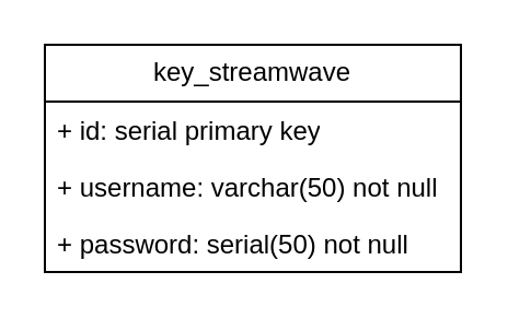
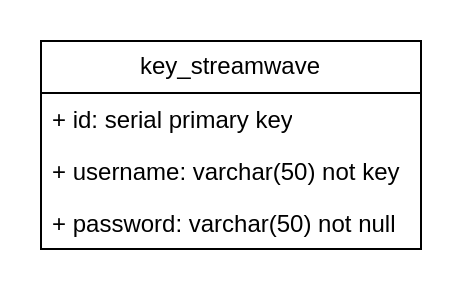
  <mxCell id="0" />
  <mxCell id="1" parent="0" />
  <mxCell id="2" value="key_streamwave" style="swimlane;fontStyle=0;childLayout=stackLayout;horizontal=1;startSize=26;fillColor=none;horizontalStack=0;resizeParent=1;resizeParentMax=0;resizeLast=0;collapsible=1;marginBottom=0;whiteSpace=wrap;html=1;" vertex="1" parent="1"><mxGeometry x="20" y="20" width="190" height="104" as="geometry" /></mxCell>
  <mxCell id="3" value="+ id: serial primary key" style="text;strokeColor=none;fillColor=none;align=left;verticalAlign=top;spacingLeft=4;spacingRight=4;overflow=hidden;rotatable=0;points=[[0,0.5],[1,0.5]];portConstraint=eastwest;whiteSpace=wrap;html=1;" vertex="1" parent="2"><mxGeometry y="26" width="190" height="26" as="geometry" /></mxCell>
- <mxCell id="4" value="+ username:&amp;nbsp;varchar(50) not null" style="text;strokeColor=none;fillColor=none;align=left;verticalAlign=top;spacingLeft=4;spacingRight=4;overflow=hidden;rotatable=0;points=[[0,0.5],[1,0.5]];portConstraint=eastwest;whiteSpace=wrap;html=1;" vertex="1" parent="2"><mxGeometry y="52" width="190" height="26" as="geometry" /></mxCell>
- <mxCell id="5" value="+ password: serial(50) not null" style="text;strokeColor=none;fillColor=none;align=left;verticalAlign=top;spacingLeft=4;spacingRight=4;overflow=hidden;rotatable=0;points=[[0,0.5],[1,0.5]];portConstraint=eastwest;whiteSpace=wrap;html=1;" vertex="1" parent="2"><mxGeometry y="78" width="190" height="26" as="geometry" /></mxCell>
+ <mxCell id="4" value="+ username:&amp;nbsp;varchar(50) not key" style="text;strokeColor=none;fillColor=none;align=left;verticalAlign=top;spacingLeft=4;spacingRight=4;overflow=hidden;rotatable=0;points=[[0,0.5],[1,0.5]];portConstraint=eastwest;whiteSpace=wrap;html=1;" vertex="1" parent="2"><mxGeometry y="52" width="190" height="26" as="geometry" /></mxCell>
+ <mxCell id="5" value="+ password: varchar(50) not null" style="text;strokeColor=none;fillColor=none;align=left;verticalAlign=top;spacingLeft=4;spacingRight=4;overflow=hidden;rotatable=0;points=[[0,0.5],[1,0.5]];portConstraint=eastwest;whiteSpace=wrap;html=1;" vertex="1" parent="2"><mxGeometry y="78" width="190" height="26" as="geometry" /></mxCell>
